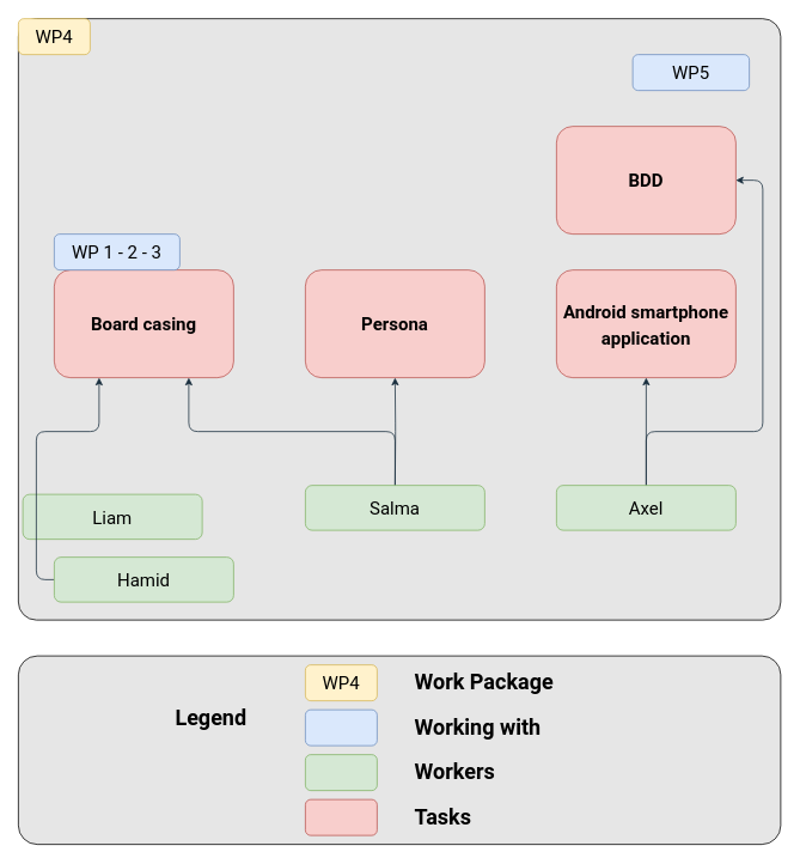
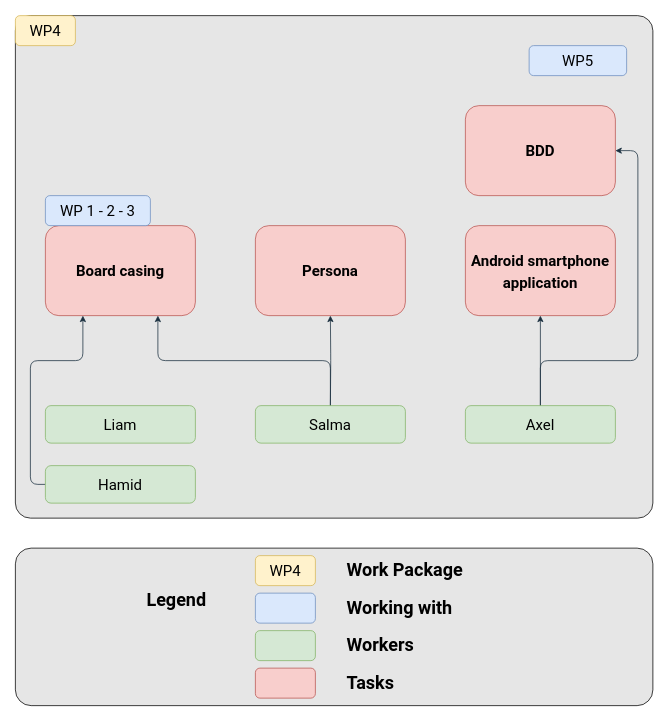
  <mxCell id="0" />
  <mxCell id="1" parent="0" />
  <mxCell id="2" value="" style="rounded=1;whiteSpace=wrap;html=1;shadow=0;fontFamily=Roboto;fontSource=https%3A%2F%2Ffonts.googleapis.com%2Fcss%3Ffamily%3DRoboto;fillColor=#E6E6E6;gradientColor=none;gradientDirection=south;arcSize=3;glass=0;fillStyle=solid;" parent="1" vertex="1"><mxGeometry width="850" height="670" as="geometry" x="20" y="20" /></mxCell>
  <mxCell id="3" value="&lt;h1&gt;&lt;span style=&quot;text-align: left&quot;&gt;&lt;font style=&quot;font-size: 20px&quot;&gt;Android smartphone application&lt;/font&gt;&lt;/span&gt;&lt;/h1&gt;" style="whiteSpace=wrap;html=1;strokeColor=#b85450;fillColor=#f8cecc;rounded=1;fontFamily=Roboto;fontSource=https%3A%2F%2Ffonts.googleapis.com%2Fcss%3Ffamily%3DRoboto;shadow=0;fillStyle=solid;" parent="1" vertex="1"><mxGeometry x="620" y="300" width="200" height="120" as="geometry" /></mxCell>
  <mxCell id="4" style="edgeStyle=orthogonalEdgeStyle;curved=0;rounded=1;orthogonalLoop=1;jettySize=auto;html=1;entryX=0.5;entryY=1;entryDx=0;entryDy=0;fontColor=#1A1A1A;strokeColor=#182E3E;fontFamily=Roboto;fontSource=https%3A%2F%2Ffonts.googleapis.com%2Fcss%3Ffamily%3DRoboto;shadow=0;" parent="1" source="6" target="3" edge="1"><mxGeometry relative="1" as="geometry" /></mxCell>
  <mxCell id="5" style="edgeStyle=orthogonalEdgeStyle;curved=0;rounded=1;orthogonalLoop=1;jettySize=auto;html=1;fontColor=#1A1A1A;strokeColor=#182E3E;fontFamily=Roboto;fontSource=https%3A%2F%2Ffonts.googleapis.com%2Fcss%3Ffamily%3DRoboto;shadow=0;" parent="1" source="6" target="15" edge="1"><mxGeometry relative="1" as="geometry"><Array as="points"><mxPoint x="720" y="480" /><mxPoint x="850" y="480" /><mxPoint x="850" y="200" /></Array></mxGeometry></mxCell>
  <mxCell id="6" value="&lt;span style=&quot;text-align: left&quot;&gt;&lt;font style=&quot;font-size: 20px&quot;&gt;Axel&lt;/font&gt;&lt;/span&gt;" style="whiteSpace=wrap;html=1;strokeColor=#82b366;fillColor=#d5e8d4;rounded=1;fontFamily=Roboto;fontSource=https%3A%2F%2Ffonts.googleapis.com%2Fcss%3Ffamily%3DRoboto;shadow=0;fillStyle=solid;" parent="1" vertex="1"><mxGeometry x="620" y="540" width="200" height="50" as="geometry" /></mxCell>
  <mxCell id="7" value="&lt;h1&gt;&lt;span style=&quot;text-align: left&quot;&gt;&lt;font style=&quot;font-size: 20px&quot;&gt;Board casing&lt;/font&gt;&lt;/span&gt;&lt;/h1&gt;" style="whiteSpace=wrap;html=1;strokeColor=#b85450;fillColor=#f8cecc;rounded=1;fontFamily=Roboto;fontSource=https%3A%2F%2Ffonts.googleapis.com%2Fcss%3Ffamily%3DRoboto;shadow=0;fillStyle=solid;" parent="1" vertex="1"><mxGeometry x="60" y="300" width="200" height="120" as="geometry" /></mxCell>
  <mxCell id="8" value="&lt;span style=&quot;text-align: left&quot;&gt;&lt;font style=&quot;font-size: 20px&quot;&gt;WP4&lt;/font&gt;&lt;/span&gt;" style="whiteSpace=wrap;html=1;strokeColor=#d6b656;fillColor=#fff2cc;rounded=1;fontFamily=Roboto;fontSource=https%3A%2F%2Ffonts.googleapis.com%2Fcss%3Ffamily%3DRoboto;shadow=0;fillStyle=solid;" parent="1" vertex="1"><mxGeometry width="80" height="40" as="geometry" x="20" y="20" /></mxCell>
- <mxCell id="9" value="&lt;div style=&quot;text-align: left&quot;&gt;&lt;span style=&quot;font-size: 20px&quot;&gt;Liam&lt;/span&gt;&lt;/div&gt;" style="whiteSpace=wrap;html=1;strokeColor=#82b366;fillColor=#d5e8d4;rounded=1;fontFamily=Roboto;fontSource=https%3A%2F%2Ffonts.googleapis.com%2Fcss%3Ffamily%3DRoboto;shadow=0;fillStyle=solid;" parent="1" vertex="1"><mxGeometry x="25" y="550" width="200" height="50" as="geometry" /></mxCell>
+ <mxCell id="9" value="&lt;div style=&quot;text-align: left&quot;&gt;&lt;span style=&quot;font-size: 20px&quot;&gt;Liam&lt;/span&gt;&lt;/div&gt;" style="whiteSpace=wrap;html=1;strokeColor=#82b366;fillColor=#d5e8d4;rounded=1;fontFamily=Roboto;fontSource=https%3A%2F%2Ffonts.googleapis.com%2Fcss%3Ffamily%3DRoboto;shadow=0;fillStyle=solid;" parent="1" vertex="1"><mxGeometry x="60" y="540" width="200" height="50" as="geometry" /></mxCell>
  <mxCell id="10" style="edgeStyle=orthogonalEdgeStyle;curved=0;rounded=1;orthogonalLoop=1;jettySize=auto;html=1;entryX=0.5;entryY=1;entryDx=0;entryDy=0;fontColor=#1A1A1A;strokeColor=#182E3E;fontFamily=Roboto;fontSource=https%3A%2F%2Ffonts.googleapis.com%2Fcss%3Ffamily%3DRoboto;shadow=0;" parent="1" target="12" edge="1"><mxGeometry relative="1" as="geometry"><mxPoint x="440" y="540" as="sourcePoint" /></mxGeometry></mxCell>
  <mxCell id="11" style="edgeStyle=orthogonalEdgeStyle;curved=0;rounded=1;orthogonalLoop=1;jettySize=auto;html=1;entryX=0.75;entryY=1;entryDx=0;entryDy=0;fontColor=#1A1A1A;strokeColor=#182E3E;fontFamily=Roboto;fontSource=https%3A%2F%2Ffonts.googleapis.com%2Fcss%3Ffamily%3DRoboto;shadow=0;" parent="1" target="7" edge="1"><mxGeometry relative="1" as="geometry"><Array as="points"><mxPoint x="440" y="480" /><mxPoint x="210" y="480" /></Array><mxPoint x="440" y="540" as="sourcePoint" /></mxGeometry></mxCell>
  <mxCell id="12" value="&lt;h1&gt;&lt;span style=&quot;text-align: left&quot;&gt;&lt;font style=&quot;font-size: 20px&quot;&gt;Persona&lt;/font&gt;&lt;/span&gt;&lt;/h1&gt;" style="whiteSpace=wrap;html=1;strokeColor=#b85450;fillColor=#f8cecc;rounded=1;fontFamily=Roboto;fontSource=https%3A%2F%2Ffonts.googleapis.com%2Fcss%3Ffamily%3DRoboto;shadow=0;fillStyle=solid;" parent="1" vertex="1"><mxGeometry x="340" y="300" width="200" height="120" as="geometry" /></mxCell>
  <mxCell id="13" style="edgeStyle=orthogonalEdgeStyle;curved=0;rounded=1;orthogonalLoop=1;jettySize=auto;html=1;entryX=0.25;entryY=1;entryDx=0;entryDy=0;fontColor=#1A1A1A;strokeColor=#182E3E;fontFamily=Roboto;fontSource=https%3A%2F%2Ffonts.googleapis.com%2Fcss%3Ffamily%3DRoboto;shadow=0;" parent="1" source="14" target="7" edge="1"><mxGeometry relative="1" as="geometry"><Array as="points"><mxPoint x="40" y="645" /><mxPoint x="40" y="480" /><mxPoint x="110" y="480" /></Array></mxGeometry></mxCell>
  <mxCell id="14" value="&lt;div style=&quot;text-align: left&quot;&gt;&lt;span style=&quot;font-size: 20px&quot;&gt;Hamid&lt;/span&gt;&lt;/div&gt;" style="whiteSpace=wrap;html=1;strokeColor=#82b366;fillColor=#d5e8d4;rounded=1;fontFamily=Roboto;fontSource=https%3A%2F%2Ffonts.googleapis.com%2Fcss%3Ffamily%3DRoboto;shadow=0;fillStyle=solid;" parent="1" vertex="1"><mxGeometry x="60" y="620" width="200" height="50" as="geometry" /></mxCell>
  <mxCell id="15" value="&lt;h1&gt;&lt;span style=&quot;text-align: left&quot;&gt;&lt;font style=&quot;font-size: 20px&quot;&gt;BDD&lt;/font&gt;&lt;/span&gt;&lt;/h1&gt;" style="whiteSpace=wrap;html=1;strokeColor=#b85450;fillColor=#f8cecc;rounded=1;fontFamily=Roboto;fontSource=https%3A%2F%2Ffonts.googleapis.com%2Fcss%3Ffamily%3DRoboto;shadow=0;fillStyle=solid;glass=0;" parent="1" vertex="1"><mxGeometry x="620" y="140" width="200" height="120" as="geometry" /></mxCell>
  <mxCell id="16" value="&lt;span style=&quot;text-align: left&quot;&gt;&lt;font style=&quot;font-size: 20px&quot;&gt;WP 1 - 2 - 3&lt;/font&gt;&lt;/span&gt;" style="whiteSpace=wrap;html=1;strokeColor=#6c8ebf;fillColor=#dae8fc;rounded=1;fontFamily=Roboto;fontSource=https%3A%2F%2Ffonts.googleapis.com%2Fcss%3Ffamily%3DRoboto;shadow=0;fillStyle=solid;" parent="1" vertex="1"><mxGeometry x="60" y="260" width="140" height="40" as="geometry" /></mxCell>
  <mxCell id="17" value="&lt;span style=&quot;text-align: left&quot;&gt;&lt;font style=&quot;font-size: 20px&quot;&gt;WP5&lt;/font&gt;&lt;/span&gt;" style="whiteSpace=wrap;html=1;strokeColor=#6c8ebf;fillColor=#dae8fc;rounded=1;fontFamily=Roboto;fontSource=https%3A%2F%2Ffonts.googleapis.com%2Fcss%3Ffamily%3DRoboto;shadow=0;fillStyle=solid;" parent="1" vertex="1"><mxGeometry x="705" y="60" width="130" height="40" as="geometry" /></mxCell>
  <mxCell id="18" value="" style="rounded=1;whiteSpace=wrap;html=1;shadow=0;fontFamily=Roboto;fontSource=https%3A%2F%2Ffonts.googleapis.com%2Fcss%3Ffamily%3DRoboto;fillColor=#E6E6E6;gradientColor=none;gradientDirection=south;arcSize=10;glass=0;fillStyle=solid;" parent="1" vertex="1"><mxGeometry y="730" width="850" height="210" as="geometry" x="20" /></mxCell>
  <mxCell id="19" value="&lt;h1&gt;&lt;br&gt;&lt;/h1&gt;" style="text;html=1;align=center;verticalAlign=middle;resizable=0;points=[];autosize=1;strokeColor=none;fillColor=none;fontFamily=Roboto;fontSource=https%3A%2F%2Ffonts.googleapis.com%2Fcss%3Ffamily%3DRoboto;" parent="1" vertex="1"><mxGeometry x="140" y="765" width="20" height="70" as="geometry" /></mxCell>
  <mxCell id="20" value="&lt;h1&gt;&lt;font data-font-src=&quot;https://fonts.googleapis.com/css?family=Fuzzy+Bubbles&quot;&gt;Legend&lt;/font&gt;&lt;/h1&gt;" style="text;html=1;strokeColor=none;fillColor=none;align=center;verticalAlign=middle;whiteSpace=wrap;rounded=0;shadow=0;glass=0;fontFamily=Roboto;fontSource=https%3A%2F%2Ffonts.googleapis.com%2Fcss%3Ffamily%3DRoboto;" parent="1" vertex="1"><mxGeometry x="180" y="780" width="110" height="40" as="geometry" /></mxCell>
  <mxCell id="21" value="" style="whiteSpace=wrap;html=1;strokeColor=#6c8ebf;fillColor=#dae8fc;rounded=1;fontFamily=Roboto;fontSource=https%3A%2F%2Ffonts.googleapis.com%2Fcss%3Ffamily%3DRoboto;shadow=0;fillStyle=solid;" parent="1" vertex="1"><mxGeometry x="340" y="790" width="80" height="40" as="geometry" /></mxCell>
  <mxCell id="22" value="&lt;h1&gt;&lt;font data-font-src=&quot;https://fonts.googleapis.com/css?family=Fuzzy+Bubbles&quot;&gt;Working with&lt;/font&gt;&lt;/h1&gt;" style="text;html=1;strokeColor=none;fillColor=none;align=left;verticalAlign=middle;whiteSpace=wrap;rounded=0;shadow=0;glass=0;fontFamily=Roboto;fontSource=https%3A%2F%2Ffonts.googleapis.com%2Fcss%3Ffamily%3DRoboto;" parent="1" vertex="1"><mxGeometry x="460" y="790" width="200" height="40" as="geometry" /></mxCell>
  <mxCell id="23" value="&lt;h1&gt;&lt;font data-font-src=&quot;https://fonts.googleapis.com/css?family=Fuzzy+Bubbles&quot;&gt;Workers&lt;/font&gt;&lt;/h1&gt;" style="text;html=1;strokeColor=none;fillColor=none;align=left;verticalAlign=middle;whiteSpace=wrap;rounded=0;shadow=0;glass=0;fontFamily=Roboto;fontSource=https%3A%2F%2Ffonts.googleapis.com%2Fcss%3Ffamily%3DRoboto;" parent="1" vertex="1"><mxGeometry x="460" y="840" width="200" height="40" as="geometry" /></mxCell>
  <mxCell id="24" value="&lt;div style=&quot;text-align: left&quot;&gt;&lt;span style=&quot;font-size: 20px&quot;&gt;Salma&lt;/span&gt;&lt;/div&gt;" style="whiteSpace=wrap;html=1;strokeColor=#82b366;fillColor=#d5e8d4;rounded=1;fontFamily=Roboto;fontSource=https%3A%2F%2Ffonts.googleapis.com%2Fcss%3Ffamily%3DRoboto;shadow=0;fillStyle=solid;" parent="1" vertex="1"><mxGeometry x="340" y="540" width="200" height="50" as="geometry" /></mxCell>
  <mxCell id="25" value="&lt;div style=&quot;text-align: left&quot;&gt;&lt;br&gt;&lt;/div&gt;" style="whiteSpace=wrap;html=1;strokeColor=#82b366;fillColor=#d5e8d4;rounded=1;fontFamily=Roboto;fontSource=https%3A%2F%2Ffonts.googleapis.com%2Fcss%3Ffamily%3DRoboto;shadow=0;fillStyle=solid;" parent="1" vertex="1"><mxGeometry x="340" y="840" width="80" height="40" as="geometry" /></mxCell>
  <mxCell id="26" value="&lt;span style=&quot;text-align: left&quot;&gt;&lt;font style=&quot;font-size: 20px&quot;&gt;WP4&lt;/font&gt;&lt;/span&gt;" style="whiteSpace=wrap;html=1;strokeColor=#d6b656;fillColor=#fff2cc;rounded=1;fontFamily=Roboto;fontSource=https%3A%2F%2Ffonts.googleapis.com%2Fcss%3Ffamily%3DRoboto;shadow=0;fillStyle=solid;" parent="1" vertex="1"><mxGeometry x="340" y="740" width="80" height="40" as="geometry" /></mxCell>
  <mxCell id="27" value="&lt;h1&gt;&lt;font data-font-src=&quot;https://fonts.googleapis.com/css?family=Fuzzy+Bubbles&quot;&gt;Work Package&lt;/font&gt;&lt;/h1&gt;" style="text;html=1;strokeColor=none;fillColor=none;align=left;verticalAlign=middle;whiteSpace=wrap;rounded=0;shadow=0;glass=0;fontFamily=Roboto;fontSource=https%3A%2F%2Ffonts.googleapis.com%2Fcss%3Ffamily%3DRoboto;" parent="1" vertex="1"><mxGeometry x="460" y="740" width="200" height="40" as="geometry" /></mxCell>
  <mxCell id="28" value="&lt;h1&gt;&lt;font data-font-src=&quot;https://fonts.googleapis.com/css?family=Fuzzy+Bubbles&quot;&gt;Tasks&lt;/font&gt;&lt;/h1&gt;" style="text;html=1;strokeColor=none;fillColor=none;align=left;verticalAlign=middle;whiteSpace=wrap;rounded=0;shadow=0;glass=0;fontFamily=Roboto;fontSource=https%3A%2F%2Ffonts.googleapis.com%2Fcss%3Ffamily%3DRoboto;" parent="1" vertex="1"><mxGeometry x="460" y="890" width="200" height="40" as="geometry" /></mxCell>
  <mxCell id="29" value="&lt;h1&gt;&lt;br&gt;&lt;/h1&gt;" style="whiteSpace=wrap;html=1;strokeColor=#b85450;fillColor=#f8cecc;rounded=1;fontFamily=Roboto;fontSource=https%3A%2F%2Ffonts.googleapis.com%2Fcss%3Ffamily%3DRoboto;shadow=0;fillStyle=solid;" parent="1" vertex="1"><mxGeometry x="340" y="890" width="80" height="40" as="geometry" /></mxCell>
